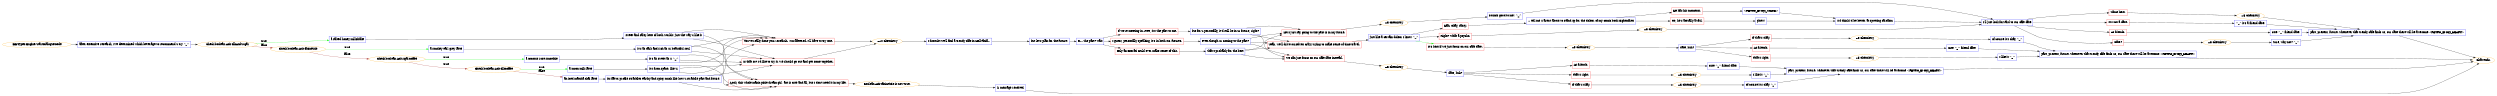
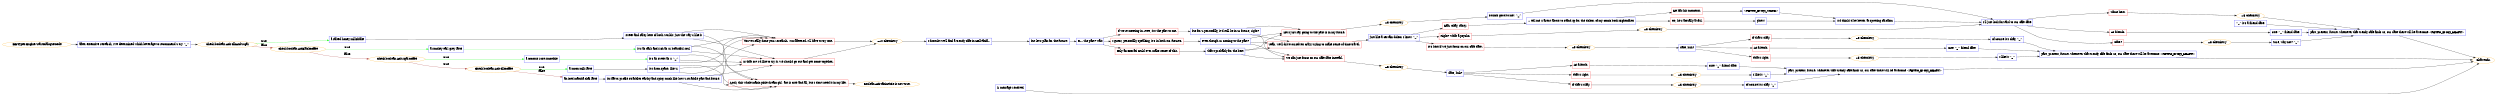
  digraph {
    rankdir=LR
    node [color=blue shape=box]
    n1 [color=orange label="/EE/Types/Engine/StartDialogueNode" shape=""]
    n2 [label="after extensive research, I've determined which beverage to recommend u try ^_^"]
    n3 [color=orange label="Check boolean AoiMilkAndSugar" shape=""]
    n4 [label="a salted honey milkshake"]
-   n5 [color=orange label="Check boolean AoiManicPixie" shape=""]
+   n5 [color=orange label="Check boolean AoiBlackCoffee" shape=""]
    n6 [label="sweet and salty. best of both worlds! just the way u like it"]
    n7 [label="a smokey earl grey latte"]
    n8 [color=orange label="Check boolean AoiSugarCoffee" shape=""]
    n9 [color=red label="You've really done your research.  I'm flattered. I'll have to try one."]
    n10 [color=red label="Is that so? I'd like to try it. We should go out and get some together."]
    n11 [color=red label="Look, this whole manic pixie dream girl  act is cute and all, but I don't need it in my life."]
    n12 [label="it's as dark and rich as ur beautiful soul"]
    n13 [label="a coconut rose smoothie"]
    n14 [color=orange label="Check boolean AoiMilkCoffee" shape=""]
    n15 [color=orange label="+10 Chemistry" shape=""]
    n16 [color=orange label="Boolean AoiManicPixie is now true." shape=""]
    n17 [label="it's as sweet as u ^_^"]
    n18 [label="a moon milk latte"]
    n19 [label="an iced matcha chai latte"]
    n20 [label="I doooubt we'll find a trendy cafe in Höllvania..."]
    n21 [label="k. message received."]
    n22 [label="it's from space. like u!"]
    n23 [label="its flavor profile straddles earthy and spicy much like how u straddle past and future!"]
    n24 [label="but let's plan for the future!"]
    "Chat ends." [color=orange shape=""]
    n26 [label="er... the past? wait"]
    n27 [color=red label="If we're meeting in 1999, it's the past to me."]
    n28 [color=red label="I guess, personally speaking, it's in both our futures."]
    n29 [color=red label="Only an Entrati could ever make sense of this."]
    n30 [label="but for u personally, it'd still be in ur future, right?"]
    n31 [label="even though ur coming to the past?"]
    n32 [label="that's probably for the best"]
    n33 [color=red label="Yeah, we'll drive ourselves crazy trying to make sense of time travel."]
    n34 [color=red label="Let's just say going to the past is in my future."]
    n35 [color=red label="We can just focus on our cafe date instead."]
    n36 [label="just like a certain doktor I know ^_^"]
    n37 [color=orange label="+5 Chemistry" shape=""]
    n38 [color=orange label="+5 Chemistry" shape=""]
    n39 [color=red label="It's best if we just focus on our cafe date."]
    n40 [color=red label="Hah. Okay, sassy."]
    n41 [color=red label="Right? What a psycho."]
    n42 [label="sounds good to me! ^_^"]
    n43 [label="date, huh?"]
    n44 [color=orange label="+5 Chemistry" shape=""]
    n45 [label="... tell me u aren't about to stand up for the doktor of my comic book nightmares"]
    n46 [color=orange label="+5 Chemistry" shape=""]
    n47 [label="I'll just look forward to our cafe date"]
    n48 [color=red label="That's right."]
    n49 [color=red label="As friends."]
    n50 [color=red label="If that's okay."]
    n51 [label="date, huh?"]
    n52 [color=red label="He has his moments."]
    n53 [color=red label="No, he's actually awful."]
    n54 [color=red label="Same here."]
    n55 [color=red label="Date?"]
-   n56 [color=red label="It's not a date."]
    n57 [color=red label="As friends."]
    n58 [color=orange label="+5 Chemistry" shape=""]
    n59 [label="cute ^_^ friend date!"]
    n60 [color=orange label="+5 Chemistry" shape=""]
    n61 [color=red label="That's right."]
    n62 [color=red label="As friends."]
    n63 [color=red label="If that's okay."]
    n64 [label="<RETRO_EMOJI_STARE>"]
    n65 [label="phew!"]
    n66 [color=orange label="+5 Chemistry" shape=""]
    n67 [color=orange label="+5 Chemistry" shape=""]
    n68 [label="^_^ it's a friend date!"]
    n69 [label="cute ^_^ friend date!"]
    n70 [label="I like it ^_^"]
    n71 [label="past, present, future. whenever that trendy cafe finds us, our date there will be awesome <RETRO_EMOJI_HEART>"]
    n72 [label="of course it's okay ^_^"]
    n73 [color=orange label="+5 Chemistry" shape=""]
    n74 [label="cute ^_^ friend date!"]
    n75 [color=orange label="+5 Chemistry" shape=""]
    n76 [label="u'd think i'd be better at spotting sarcasm"]
    n77 [label="past, present, future. whenever that trendy cafe finds us, our date there will be awesome <RETRO_EMOJI_HEART>"]
    n78 [label="Sure, why not? ^_^"]
    n79 [label="I like it ^_^"]
    n80 [label="past, present, future. whenever that trendy cafe finds us, our date there will be awesome <RETRO_EMOJI_HEART>"]
    n81 [label="of course it's okay ^_^"]
    n1 -> n2
    n2 -> n3
    n3 -> n4 [color=green label=true]
    n3 -> n5 [color=brown label=false]
    n4 -> n6
    n5 -> n7 [color=green label=true]
    n5 -> n8 [color=brown label=false]
    n6 -> n9
    n6 -> n10
    n6 -> n11
-   n7 -> n12
+   n7 -> n12 [color=green]
    n8 -> n13 [color=green label=true]
    n8 -> n14 [color=brown label=true]
    n9 -> n15
    n10 -> n15
    n11 -> n16
    n12 -> n9
    n12 -> n10
    n12 -> n11
-   n13 -> n17
+   n13 -> n17 [color=green]
    n14 -> n18 [color=green label=true]
    n14 -> n19 [color=brown label=false]
    n15 -> n20
-   n16 -> n21
    n17 -> n9
    n17 -> n10
    n17 -> n11
    n18 -> n22
    n19 -> n23
    n20 -> n24
    n21 -> "Chat ends."
    n22 -> n9
    n22 -> n10
    n22 -> n11
    n23 -> n9
    n23 -> n10
    n23 -> n11
    n24 -> n26
    n26 -> n27
    n26 -> n28
    n26 -> n29
    n27 -> n30
    n28 -> n31
    n29 -> n32
    n30 -> n33
    n30 -> n34
    n30 -> n35
    n31 -> n33
    n31 -> n34
    n31 -> n35
    n32 -> n33
    n32 -> n34
    n32 -> n35
    n33 -> n36
    n34 -> n37
    n35 -> n38
-   n36 -> n39 [color=green]
+   n36 -> n39
    n36 -> n40
    n36 -> n41
    n37 -> n42
    n38 -> n43
    n39 -> n44
    n40 -> n45
    n41 -> n46
    n42 -> n47
    n43 -> n48
    n43 -> n49
    n43 -> n50
    n44 -> n51
    n45 -> n52
    n45 -> n53
    n46 -> n47
    n47 -> n54
    n47 -> n55
-   n47 -> n56
    n47 -> n57
    n48 -> n58
    n49 -> n59
    n50 -> n60
    n51 -> n61
    n51 -> n62
    n51 -> n63
    n52 -> n64
    n53 -> n65
    n54 -> n66
    n55 -> n67
-   n56 -> n68
    n57 -> n69
    n58 -> n70
    n59 -> n71
    n60 -> n72
    n61 -> n73
    n62 -> n74
    n63 -> n75
    n64 -> n76
    n65 -> n76
    n66 -> n77
    n67 -> n78
    n68 -> n77
    n69 -> n77
    n70 -> n71
    n71 -> "Chat ends."
    n72 -> n71
    n73 -> n79
    n74 -> n80
    n75 -> n81
    n76 -> n47
    n77 -> "Chat ends."
    n78 -> n77
    n79 -> n80
    n80 -> "Chat ends."
    n81 -> n80
  }
